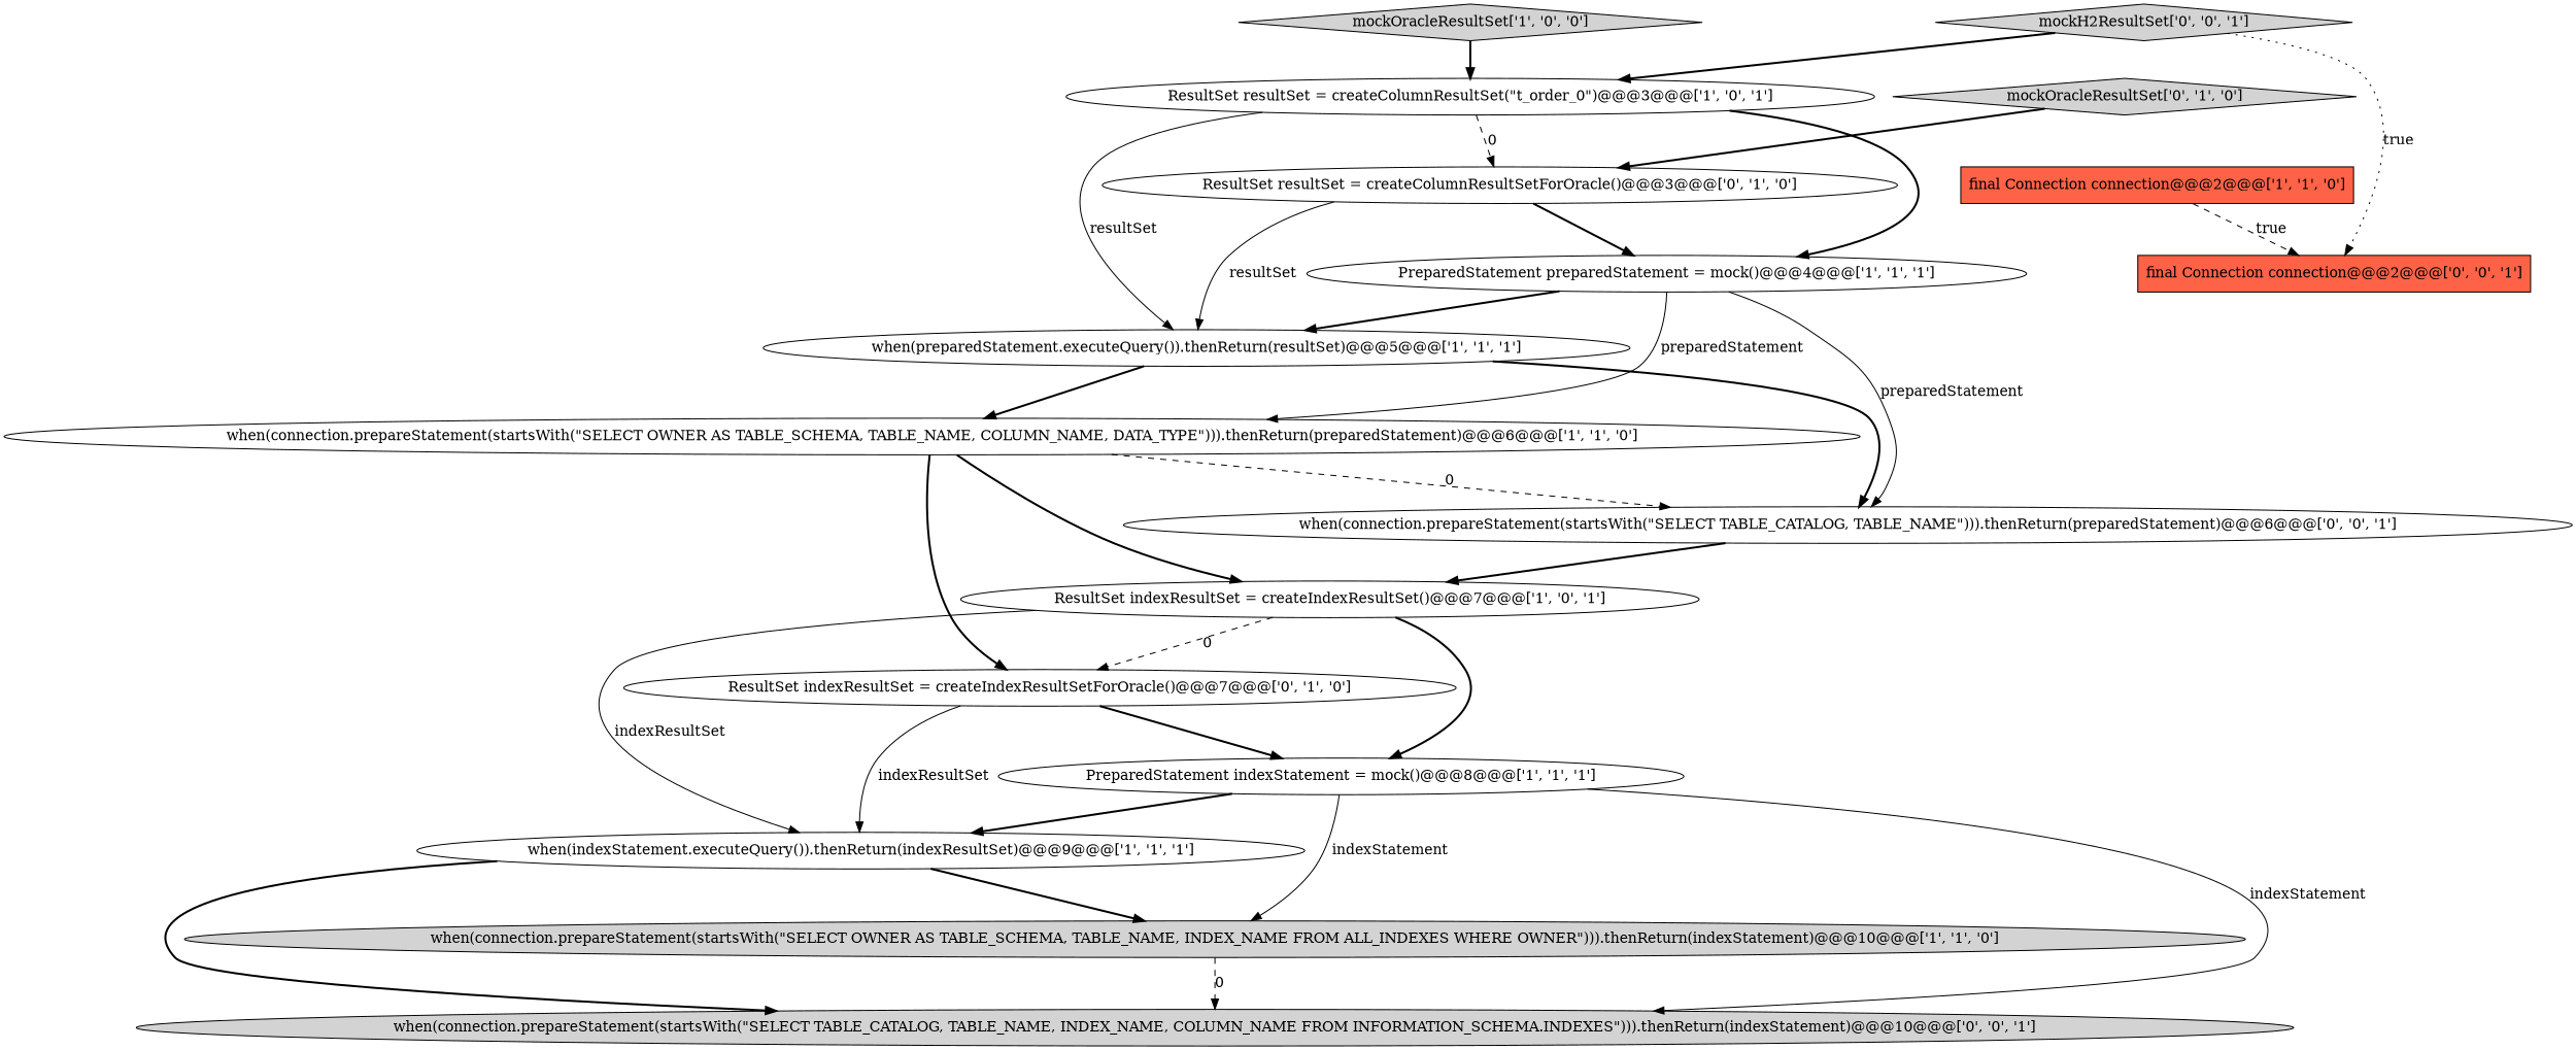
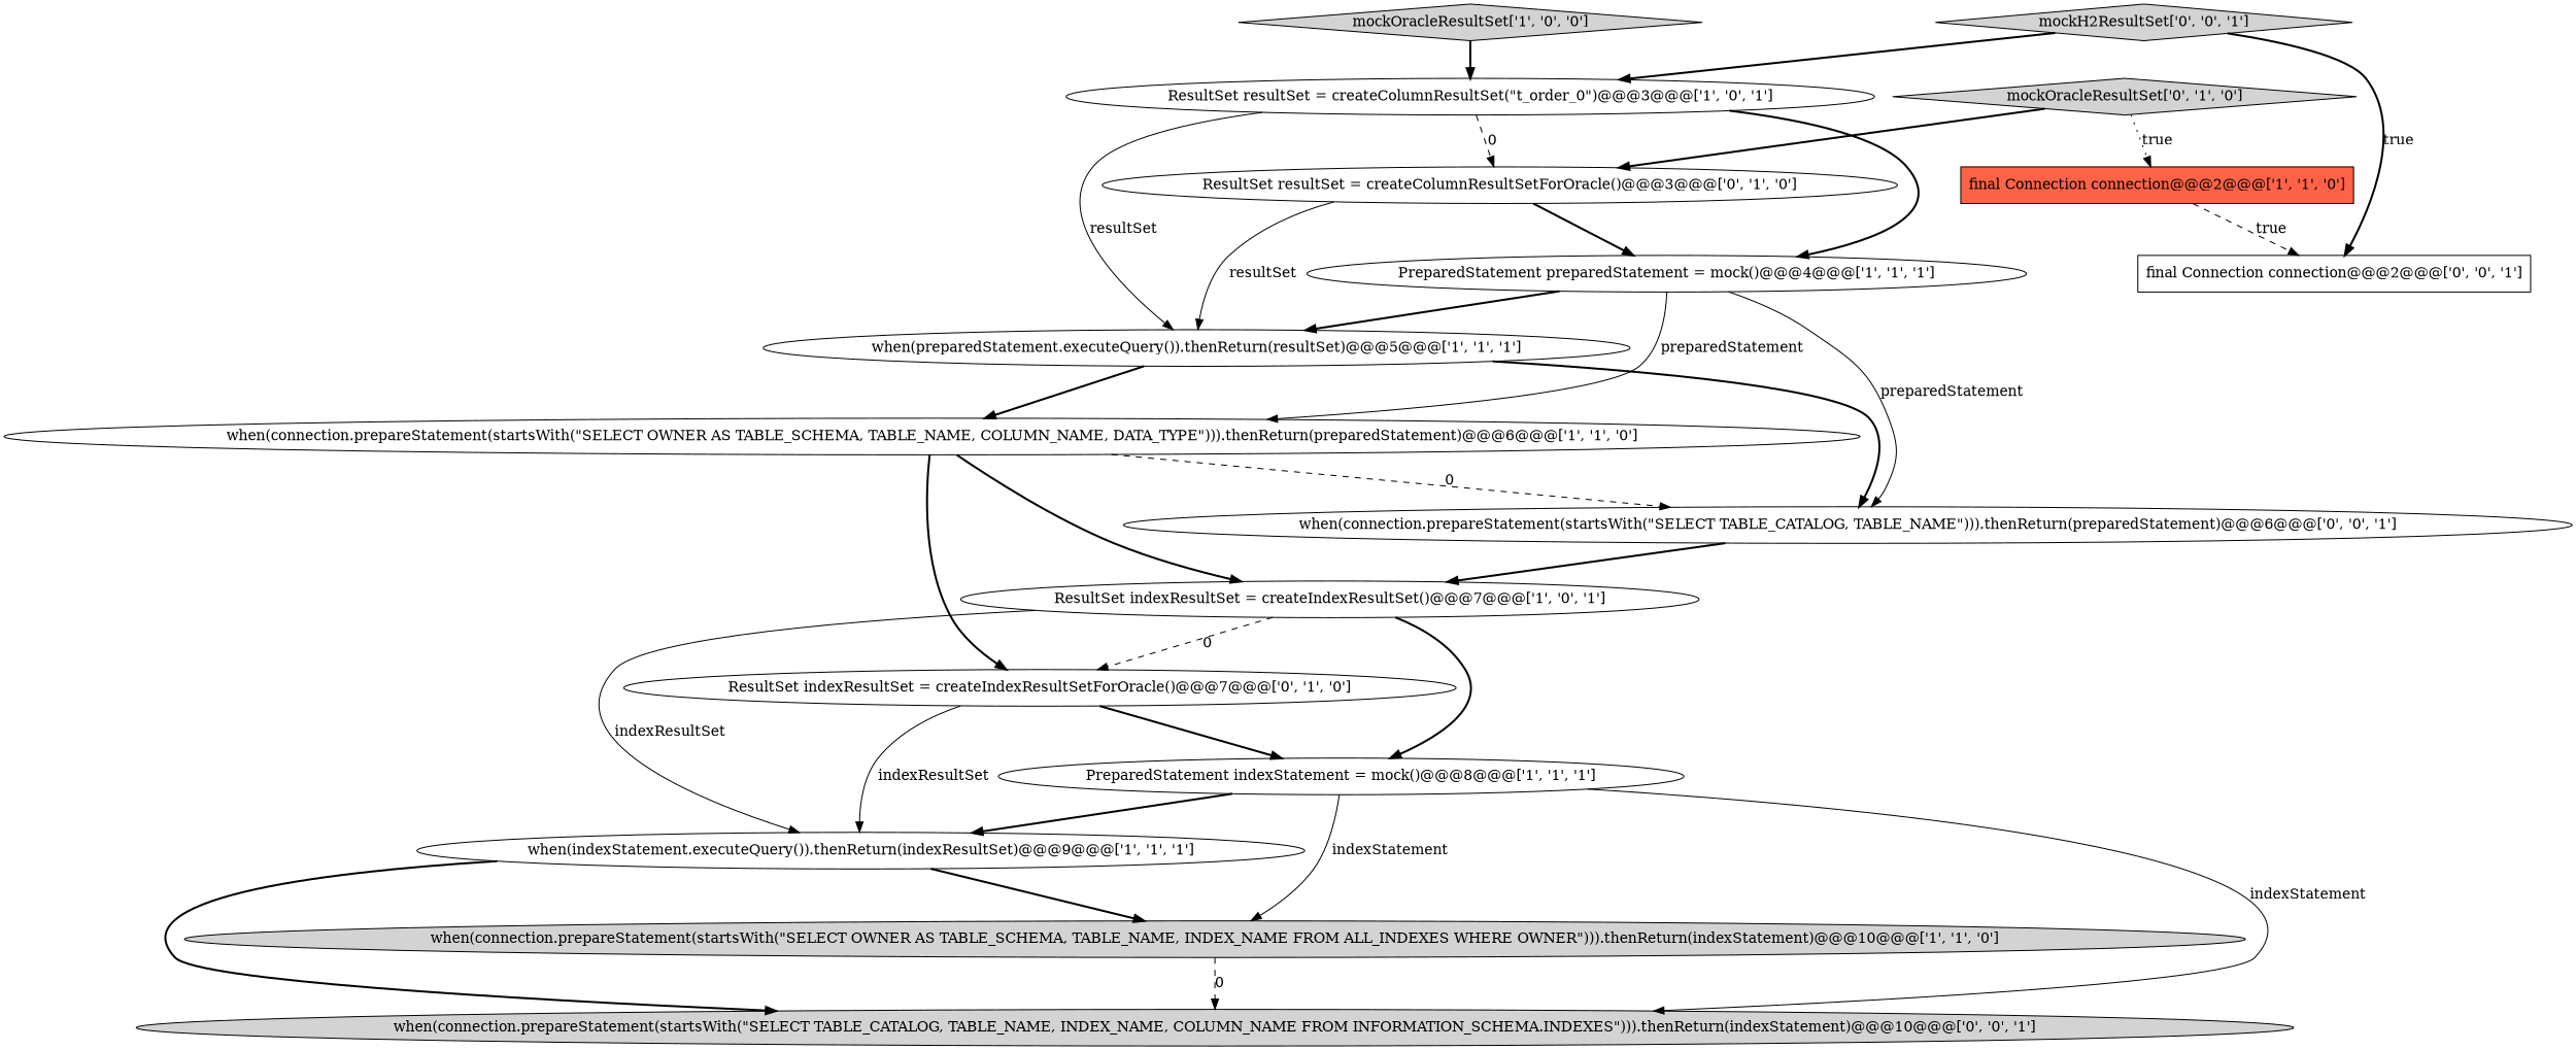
  digraph {
    node [fillcolor=white shape=ellipse style=filled]
    edge [style=bold]
    n1 [label="ResultSet resultSet = createColumnResultSet(\"t_order_0\")@@@3@@@['1', '0', '1']"]
    n2 [label="when(preparedStatement.executeQuery()).thenReturn(resultSet)@@@5@@@['1', '1', '1']"]
    n3 [label="PreparedStatement preparedStatement = mock()@@@4@@@['1', '1', '1']"]
    n4 [label="ResultSet resultSet = createColumnResultSetForOracle()@@@3@@@['0', '1', '0']"]
    n5 [label="when(connection.prepareStatement(startsWith(\"SELECT TABLE_CATALOG, TABLE_NAME\"))).thenReturn(preparedStatement)@@@6@@@['0', '0', '1']"]
    n6 [label="when(connection.prepareStatement(startsWith(\"SELECT OWNER AS TABLE_SCHEMA, TABLE_NAME, COLUMN_NAME, DATA_TYPE\"))).thenReturn(preparedStatement)@@@6@@@['1', '1', '0']"]
    n7 [label="ResultSet indexResultSet = createIndexResultSet()@@@7@@@['1', '0', '1']"]
    n8 [label="PreparedStatement indexStatement = mock()@@@8@@@['1', '1', '1']"]
    n9 [label="when(indexStatement.executeQuery()).thenReturn(indexResultSet)@@@9@@@['1', '1', '1']"]
    n10 [label="ResultSet indexResultSet = createIndexResultSetForOracle()@@@7@@@['0', '1', '0']"]
    n11 [fillcolor=lightgray label="mockH2ResultSet['0', '0', '1']" shape=diamond]
-   n12 [fillcolor=tomato label="final Connection connection@@@2@@@['0', '0', '1']" shape=box]
+   n12 [label="final Connection connection@@@2@@@['0', '0', '1']" shape=box]
    n13 [fillcolor=lightgray label="when(connection.prepareStatement(startsWith(\"SELECT OWNER AS TABLE_SCHEMA, TABLE_NAME, INDEX_NAME FROM ALL_INDEXES WHERE OWNER\"))).thenReturn(indexStatement)@@@10@@@['1', '1', '0']"]
    n14 [fillcolor=lightgray label="when(connection.prepareStatement(startsWith(\"SELECT TABLE_CATALOG, TABLE_NAME, INDEX_NAME, COLUMN_NAME FROM INFORMATION_SCHEMA.INDEXES\"))).thenReturn(indexStatement)@@@10@@@['0', '0', '1']"]
    n15 [fillcolor=lightgray label="mockOracleResultSet['1', '0', '0']" shape=diamond]
    n16 [fillcolor=tomato label="final Connection connection@@@2@@@['1', '1', '0']" shape=box]
    n17 [fillcolor=lightgray label="mockOracleResultSet['0', '1', '0']" shape=diamond]
    n1 -> n2 [label=resultSet style=solid]
    n1 -> n3
    n1 -> n4 [label=0 style=dashed]
    n2 -> n5
    n2 -> n6
    n3 -> n2
    n3 -> n5 [label=preparedStatement style=solid]
    n3 -> n6 [label=preparedStatement style=solid]
    n4 -> n2 [label=resultSet style=solid]
    n4 -> n3
    n5 -> n7
    n6 -> n5 [label=0 style=dashed]
    n6 -> n7
    n6 -> n10
    n7 -> n8
    n7 -> n9 [label=indexResultSet style=solid]
    n7 -> n10 [label=0 style=dashed]
    n8 -> n9
    n8 -> n13 [label=indexStatement style=solid]
    n8 -> n14 [label=indexStatement style=solid]
    n9 -> n13
    n9 -> n14
    n10 -> n8
    n10 -> n9 [label=indexResultSet style=solid]
    n11 -> n1
-   n11 -> n12 [label=true style=dotted]
+   n11 -> n12 [label=true]
    n13 -> n14 [label=0 style=dashed]
    n15 -> n1
    n16 -> n12 [label=true style=dashed]
    n17 -> n4
+   n17 -> n16 [label=true style=dotted]
  }
